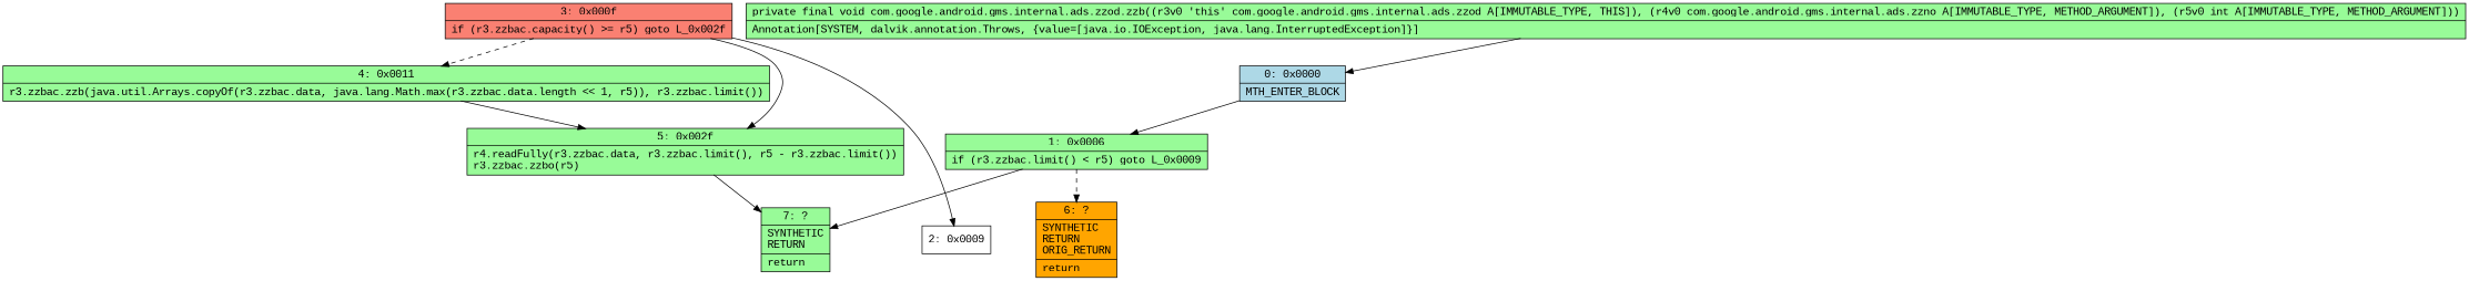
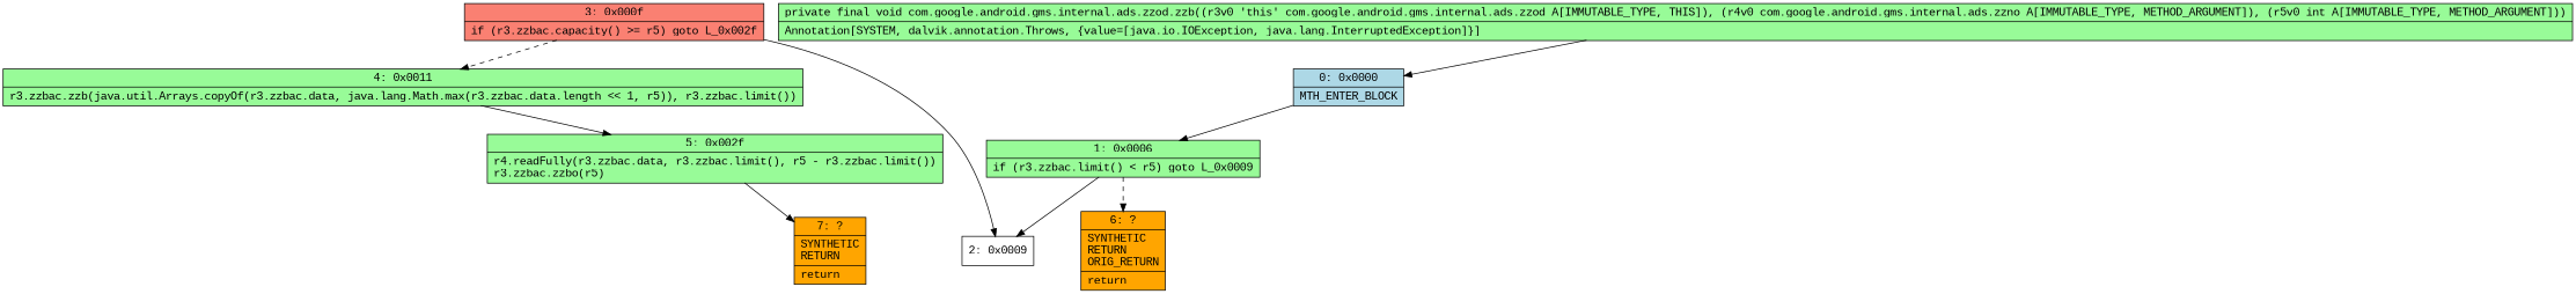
  digraph {
    fontname="Liberation Mono"
    node [fillcolor=palegreen fontname="Liberation Mono" shape=record style=filled]
    edge [fontname="Liberation Mono"]
    n1 [fillcolor=lightblue label="{0\:\ 0x0000|MTH_ENTER_BLOCK\l}"]
    n2 [label="{1\:\ 0x0006|if (r3.zzbac.limit() \< r5) goto L_0x0009\l}"]
    n3 [fillcolor=white label="{2\:\ 0x0009}"]
    n4 [fillcolor=orange label="{6\:\ ?|SYNTHETIC\lRETURN\lORIG_RETURN\l|return\l}"]
    n5 [fillcolor=salmon label="{3\:\ 0x000f|if (r3.zzbac.capacity() \>= r5) goto L_0x002f\l}"]
    n6 [label="{4\:\ 0x0011|r3.zzbac.zzb(java.util.Arrays.copyOf(r3.zzbac.data, java.lang.Math.max(r3.zzbac.data.length \<\< 1, r5)), r3.zzbac.limit())\l}"]
    n7 [label="{5\:\ 0x002f|r4.readFully(r3.zzbac.data, r3.zzbac.limit(), r5 \- r3.zzbac.limit())\lr3.zzbac.zzbo(r5)\l}"]
-   n8 [label="{7\:\ ?|SYNTHETIC\lRETURN\l|return\l}"]
+   n8 [fillcolor=orange label="{7\:\ ?|SYNTHETIC\lRETURN\l|return\l}"]
    n9 [label="{private final void com.google.android.gms.internal.ads.zzod.zzb((r3v0 'this' com.google.android.gms.internal.ads.zzod A[IMMUTABLE_TYPE, THIS]), (r4v0 com.google.android.gms.internal.ads.zzno A[IMMUTABLE_TYPE, METHOD_ARGUMENT]), (r5v0 int A[IMMUTABLE_TYPE, METHOD_ARGUMENT]))  | Annotation[SYSTEM, dalvik.annotation.Throws, \{value=[java.io.IOException, java.lang.InterruptedException]\}]\l}"]
    n1 -> n2
-   n2 -> n8
+   n2 -> n3
    n2 -> n4 [style=dashed]
    n5 -> n3
    n5 -> n6 [style=dashed]
-   n5 -> n7
    n6 -> n7
    n7 -> n8
    n9 -> n1
  }
